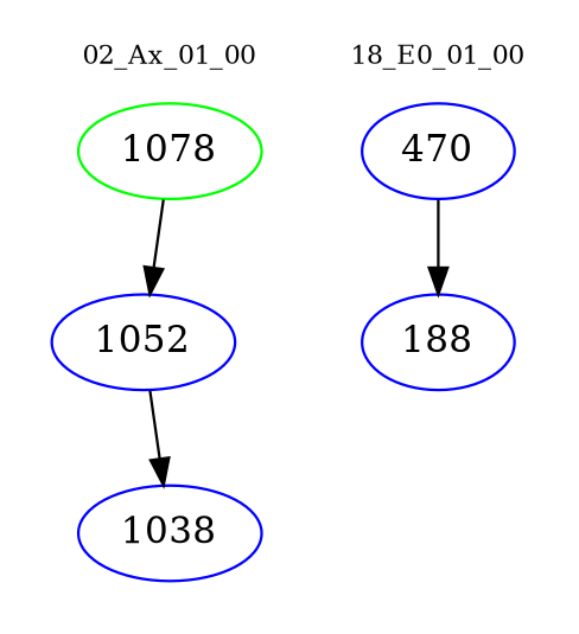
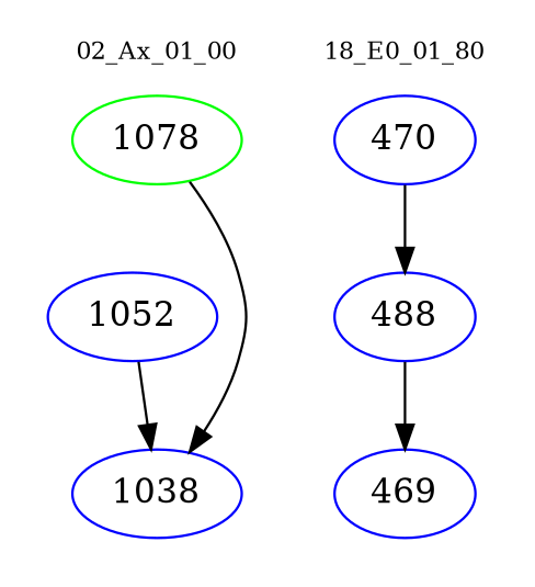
  digraph {
    node [color=blue]
    edge [color=black]
    n1 [color=green label=1078]
    n2 [label=1052]
    n3 [label=1038]
    n4 [label=470]
-   n5 [label=188]
+   n5 [label=488]
+   n6 [label=469]
    subgraph cluster_1 {
      color=white
      fontsize=10
      label="02_Ax_01_00"
      n1
      n2
      n3
    }
    subgraph cluster_2 {
      color=white
      fontsize=10
-     label="18_E0_01_00"
+     label="18_E0_01_80"
      n4
      n5
+     n6
    }
-   n1 -> n2
+   n1 -> n3
    n2 -> n3
    n4 -> n5
+   n5 -> n6
  }
